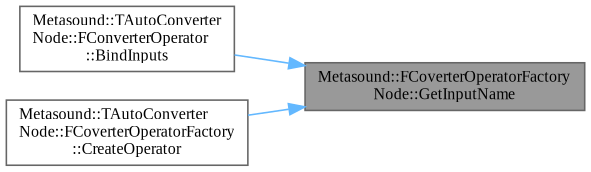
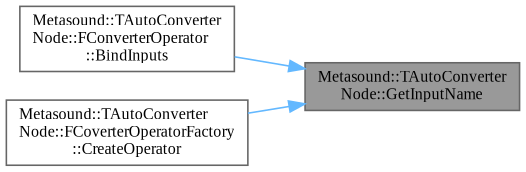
  digraph {
    rankdir=RL
    fontname="Liberation Serif"
    node [color=grey40 fillcolor=white fontname="Liberation Serif" fontsize=10 shape=box style=filled]
    edge [color=steelblue1 dir=back fontname="Liberation Serif" fontsize=10 labelfontname=Helvetica labelfontsize=10 style=solid]
-   n1 [color=gray40 fillcolor=grey60 fontcolor=black height=0.2 label="Metasound::FCoverterOperatorFactory\lNode::GetInputName" width=0.4]
+   n1 [color=gray40 fillcolor=grey60 fontcolor=black height=0.2 label="Metasound::TAutoConverter\lNode::GetInputName" width=0.4]
    n2 [height=0.2 label="Metasound::TAutoConverter\lNode::FConverterOperator\l::BindInputs" width=0.4]
    n3 [height=0.2 label="Metasound::TAutoConverter\lNode::FCoverterOperatorFactory\l::CreateOperator" width=0.4]
    n1 -> n2
    n1 -> n3
  }
